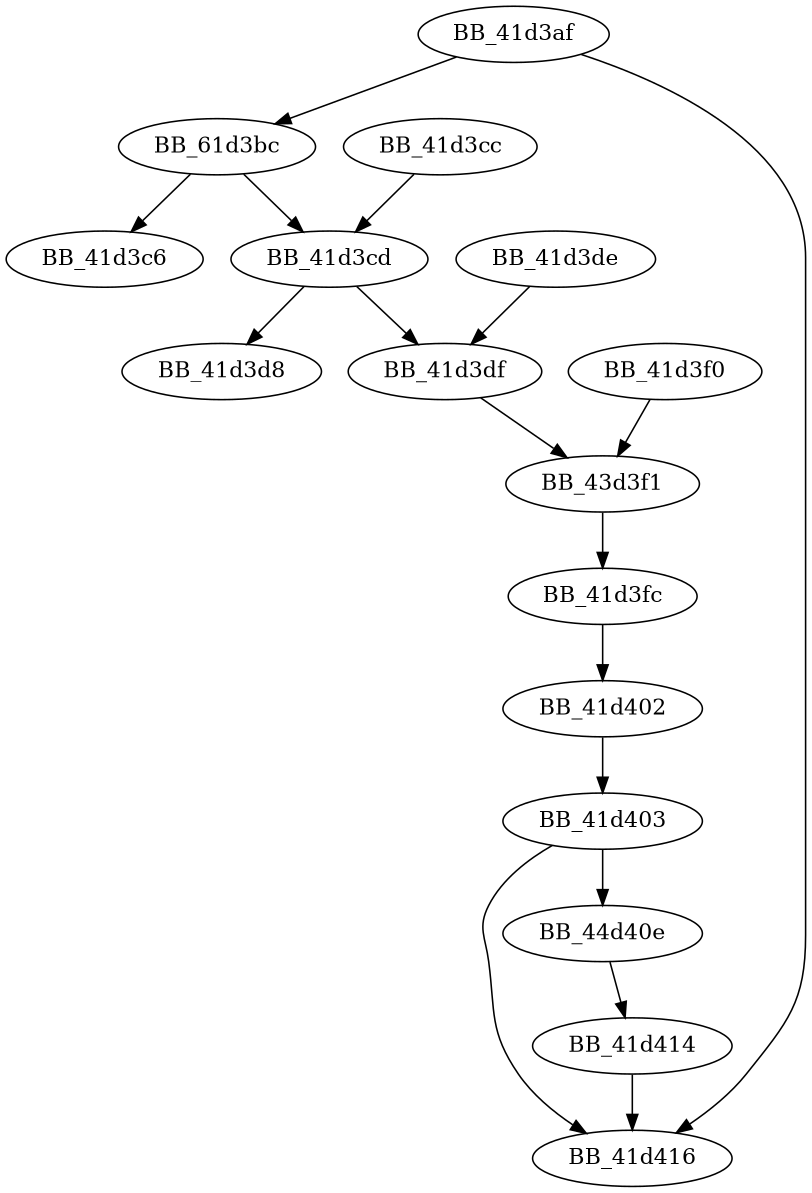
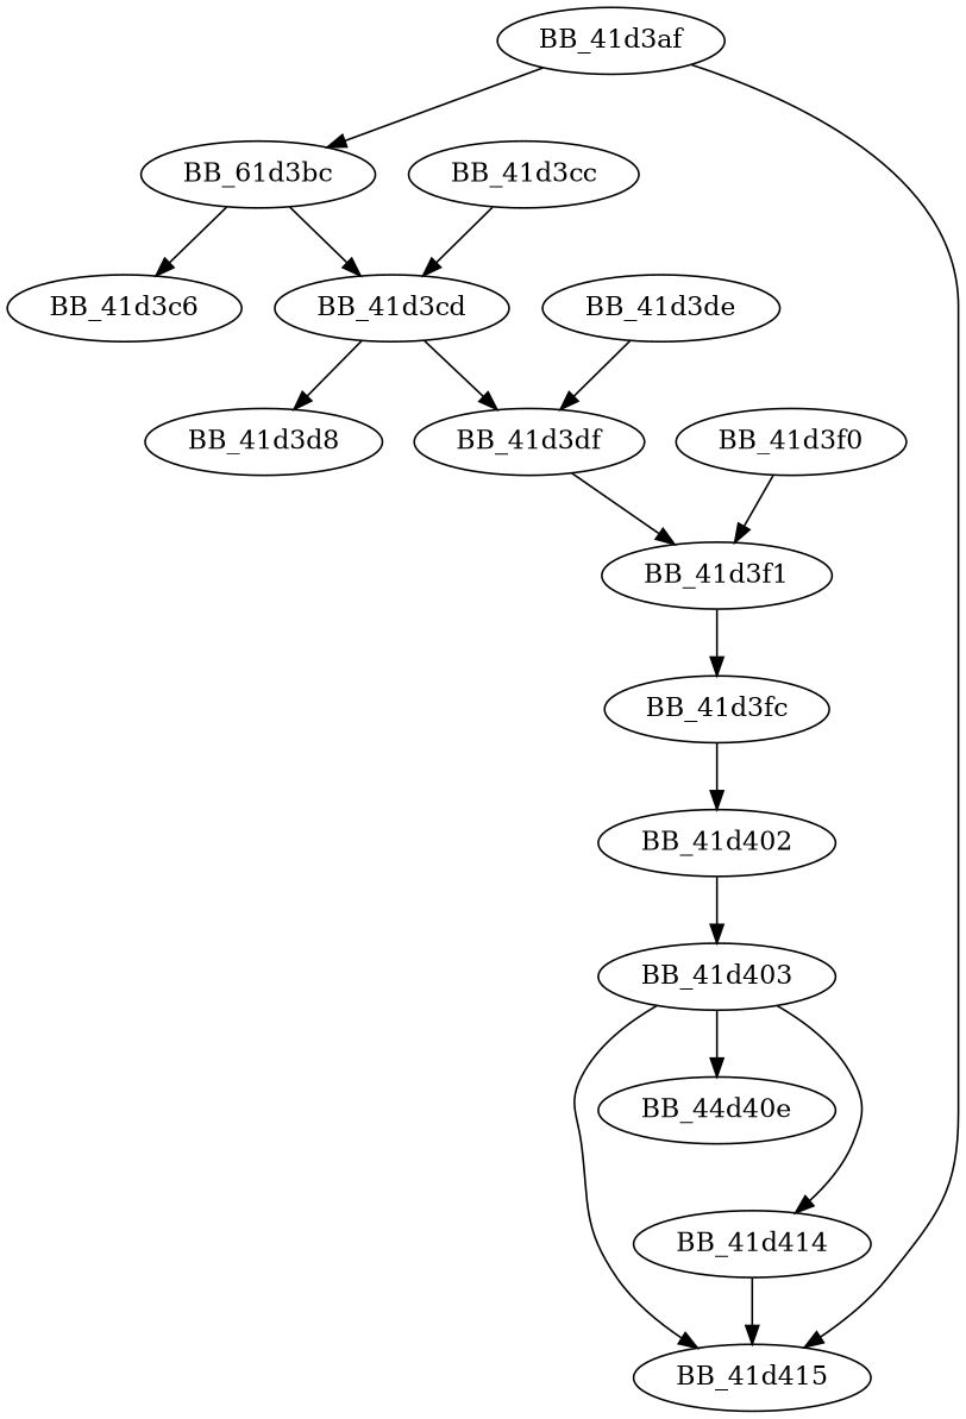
  digraph {
    n1 [label=BB_61d3bc]
    BB_41d3af
-   BB_41d415 [label=BB_41d416]
+   BB_41d415
    BB_41d3c6
    BB_41d3cd
    BB_41d3d8
    BB_41d3df
    BB_41d3cc
-   BB_41d3f1 [label=BB_43d3f1]
+   BB_41d3f1
    BB_41d3de
    BB_41d3fc
    BB_41d3f0
    BB_41d402
    BB_41d403
    n15 [label=BB_44d40e]
    BB_41d414
    n1 -> BB_41d3c6
    n1 -> BB_41d3cd
    BB_41d3af -> n1
    BB_41d3af -> BB_41d415
    BB_41d3cd -> BB_41d3d8
    BB_41d3cd -> BB_41d3df
    BB_41d3df -> BB_41d3f1
    BB_41d3cc -> BB_41d3cd
    BB_41d3f1 -> BB_41d3fc
    BB_41d3de -> BB_41d3df
    BB_41d3fc -> BB_41d402
    BB_41d3f0 -> BB_41d3f1
    BB_41d402 -> BB_41d403
    BB_41d403 -> BB_41d415
    BB_41d403 -> n15
-   n15 -> BB_41d414
+   BB_41d403 -> BB_41d414
    BB_41d414 -> BB_41d415
  }
